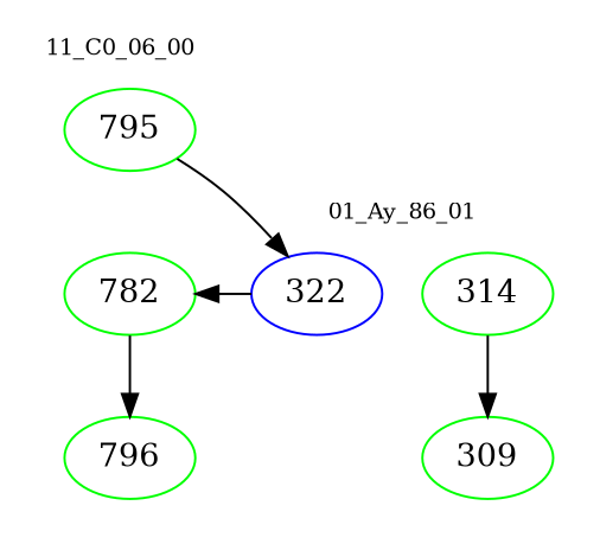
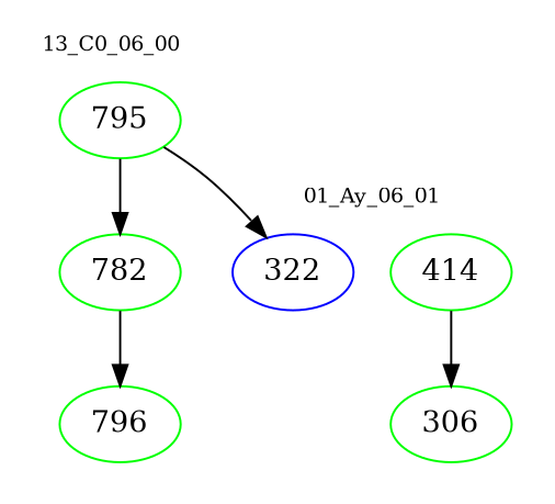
  digraph {
    node [color=green]
    edge [color=black]
-   n1 [label=314]
-   n2 [label=309]
+   n1 [label=414]
+   n2 [label=306]
    n3 [color=blue label=322]
    n4 [label=795]
    n5 [label=782]
    n6 [label=796]
    subgraph cluster_1 {
      color=white
      fontsize=10
-     label="01_Ay_86_01"
+     label="01_Ay_06_01"
      n1
      n2
      n3
    }
    subgraph cluster_2 {
      color=white
      fontsize=10
-     label="11_C0_06_00"
+     label="13_C0_06_00"
      n4
      n5
      n6
    }
    n1 -> n2
    n4 -> n3
-   n3 -> n5
+   n4 -> n5
    n5 -> n6
  }
